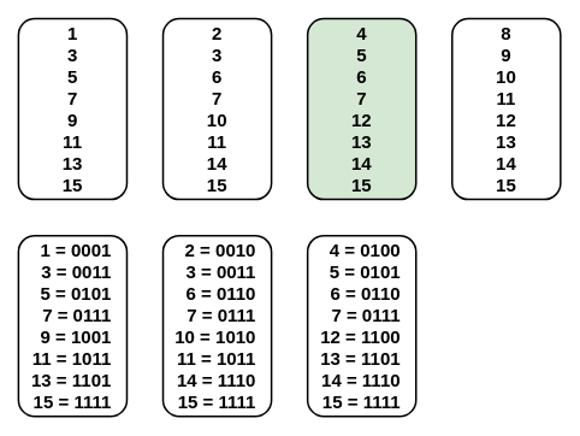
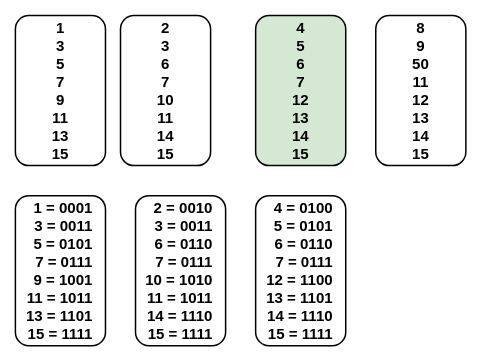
  <mxCell id="0" />
  <mxCell id="1" parent="0" />
  <mxCell id="2" value="&lt;font style=&quot;font-size: 20px&quot;&gt;&lt;b&gt;1&lt;br&gt;3&lt;br&gt;5&lt;br&gt;7&lt;br&gt;9&lt;br&gt;11&lt;br&gt;13&lt;br&gt;15&lt;/b&gt;&lt;/font&gt;" style="rounded=1;whiteSpace=wrap;html=1;align=center;strokeWidth=2;" vertex="1" parent="1"><mxGeometry x="20" y="20" width="120" height="200" as="geometry" /></mxCell>
- <mxCell id="3" value="&lt;font style=&quot;font-size: 20px&quot;&gt;&lt;b&gt;2&lt;br&gt;3&lt;br&gt;6&lt;br&gt;7&lt;br&gt;10&lt;br&gt;11&lt;br&gt;14&lt;br&gt;15&lt;/b&gt;&lt;/font&gt;" style="rounded=1;whiteSpace=wrap;html=1;align=center;strokeWidth=2;" vertex="1" parent="1"><mxGeometry x="180" y="20" width="120" height="200" as="geometry" /></mxCell>
+ <mxCell id="3" value="&lt;font style=&quot;font-size: 20px&quot;&gt;&lt;b&gt;2&lt;br&gt;3&lt;br&gt;6&lt;br&gt;7&lt;br&gt;10&lt;br&gt;11&lt;br&gt;14&lt;br&gt;15&lt;/b&gt;&lt;/font&gt;" style="rounded=1;whiteSpace=wrap;html=1;align=center;strokeWidth=2;" vertex="1" parent="1"><mxGeometry x="160" y="20" width="120" height="200" as="geometry" /></mxCell>
  <mxCell id="4" value="&lt;font style=&quot;font-size: 20px&quot;&gt;&lt;b&gt;4&lt;br&gt;5&lt;br&gt;6&lt;br&gt;7&lt;br&gt;12&lt;br&gt;13&lt;br&gt;14&lt;br&gt;15&lt;/b&gt;&lt;/font&gt;" style="rounded=1;whiteSpace=wrap;html=1;align=center;strokeWidth=2;fillColor=#d5e8d4;" vertex="1" parent="1"><mxGeometry x="340" y="20" width="120" height="200" as="geometry" /></mxCell>
- <mxCell id="5" value="&lt;font style=&quot;font-size: 20px&quot;&gt;&lt;b&gt;8&lt;br&gt;9&lt;br&gt;10&lt;br&gt;11&lt;br&gt;12&lt;br&gt;13&lt;br&gt;14&lt;br&gt;15&lt;/b&gt;&lt;/font&gt;" style="rounded=1;whiteSpace=wrap;html=1;align=center;strokeWidth=2;" vertex="1" parent="1"><mxGeometry x="500" y="20" width="120" height="200" as="geometry" /></mxCell>
+ <mxCell id="5" value="&lt;font style=&quot;font-size: 20px&quot;&gt;&lt;b&gt;8&lt;br&gt;9&lt;br&gt;50&lt;br&gt;11&lt;br&gt;12&lt;br&gt;13&lt;br&gt;14&lt;br&gt;15&lt;/b&gt;&lt;/font&gt;" style="rounded=1;whiteSpace=wrap;html=1;align=center;strokeWidth=2;" vertex="1" parent="1"><mxGeometry x="500" y="20" width="120" height="200" as="geometry" /></mxCell>
  <mxCell id="6" value="&lt;font style=&quot;font-size: 20px&quot;&gt;&lt;b&gt;1 = 0001&lt;br&gt;3 = 0011&lt;br&gt;5 = 0101&lt;br&gt;7 = 0111&lt;br&gt;9 = 1001&lt;br&gt;11 = 1011&lt;br&gt;13 = 1101&lt;br&gt;15 = 1111&lt;/b&gt;&lt;/font&gt;" style="rounded=1;whiteSpace=wrap;html=1;align=right;strokeWidth=2;spacingRight=15;" vertex="1" parent="1"><mxGeometry x="20" y="260" width="120" height="200" as="geometry" /></mxCell>
  <mxCell id="7" value="&lt;font style=&quot;font-size: 20px&quot;&gt;&lt;b&gt;2 = 0010&lt;br&gt;3&lt;/b&gt;&lt;b&gt;&amp;nbsp;= 0011&lt;/b&gt;&lt;b&gt;&lt;br&gt;6&lt;/b&gt;&lt;b&gt;&amp;nbsp;= 0110&lt;/b&gt;&lt;b&gt;&lt;br&gt;7&lt;/b&gt;&lt;b&gt;&amp;nbsp;= 0111&lt;/b&gt;&lt;b&gt;&lt;br&gt;10&lt;/b&gt;&lt;b&gt;&amp;nbsp;= 1010&lt;/b&gt;&lt;b&gt;&lt;br&gt;11&lt;/b&gt;&lt;b&gt;&amp;nbsp;= 1011&lt;/b&gt;&lt;b&gt;&lt;br&gt;14&lt;/b&gt;&lt;b&gt;&amp;nbsp;= 1110&lt;/b&gt;&lt;b&gt;&lt;br&gt;15&lt;/b&gt;&lt;/font&gt;&lt;b style=&quot;font-size: 20px&quot;&gt;&amp;nbsp;= 1111&lt;/b&gt;" style="rounded=1;whiteSpace=wrap;html=1;align=right;strokeWidth=2;spacingRight=15;" vertex="1" parent="1"><mxGeometry x="180" y="260" width="120" height="200" as="geometry" /></mxCell>
  <mxCell id="8" value="&lt;font style=&quot;font-size: 20px&quot;&gt;&lt;b&gt;4&lt;/b&gt;&lt;b&gt;&amp;nbsp;= 0100&lt;/b&gt;&lt;b&gt;&lt;br&gt;&lt;/b&gt;&lt;b&gt;5&lt;/b&gt;&lt;b&gt;&amp;nbsp;= 0101&lt;/b&gt;&lt;b&gt;&lt;br&gt;6&lt;/b&gt;&lt;b&gt;&amp;nbsp;= 0110&lt;/b&gt;&lt;b&gt;&lt;br&gt;7&lt;/b&gt;&lt;b&gt;&amp;nbsp;= 0111&lt;/b&gt;&lt;b&gt;&lt;br&gt;12&lt;/b&gt;&lt;b&gt;&amp;nbsp;= 1100&lt;/b&gt;&lt;b&gt;&lt;br&gt;13&lt;/b&gt;&lt;b&gt;&amp;nbsp;= 1101&lt;/b&gt;&lt;b&gt;&lt;br&gt;14&lt;/b&gt;&lt;b&gt;&amp;nbsp;= 1110&lt;/b&gt;&lt;b&gt;&lt;br&gt;15&lt;/b&gt;&lt;/font&gt;&lt;b style=&quot;font-size: 20px&quot;&gt;&amp;nbsp;= 1111&lt;/b&gt;" style="rounded=1;whiteSpace=wrap;html=1;align=right;strokeWidth=2;spacingRight=15;" vertex="1" parent="1"><mxGeometry x="340" y="260" width="120" height="200" as="geometry" /></mxCell>
